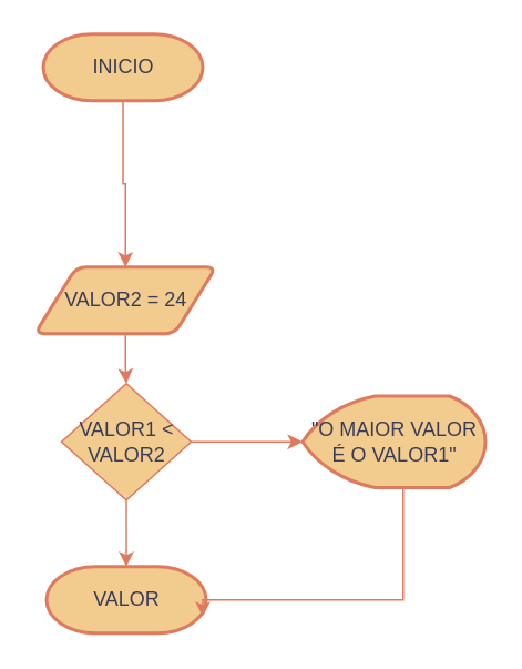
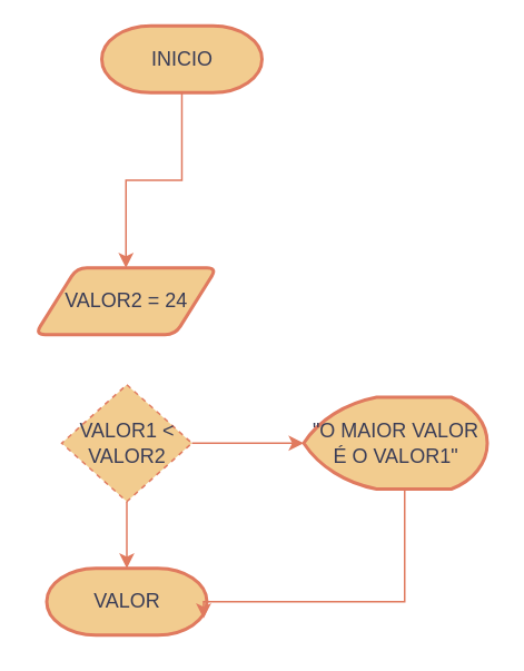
  <mxCell id="0" />
  <mxCell id="1" parent="0" />
  <mxCell id="2" value="" style="edgeStyle=orthogonalEdgeStyle;rounded=0;orthogonalLoop=1;jettySize=auto;html=1;labelBackgroundColor=none;strokeColor=#E07A5F;fontColor=default;" edge="1" parent="1" source="3" target="5"><mxGeometry relative="1" as="geometry" /></mxCell>
- <mxCell id="3" value="INICIO" style="strokeWidth=2;html=1;shape=mxgraph.flowchart.terminator;whiteSpace=wrap;labelBackgroundColor=none;fillColor=#F2CC8F;strokeColor=#E07A5F;fontColor=#393C56;" vertex="1" parent="1"><mxGeometry x="25.5" y="20" width="96" height="40" as="geometry" /></mxCell>
- <mxCell id="4" value="" style="edgeStyle=orthogonalEdgeStyle;rounded=0;orthogonalLoop=1;jettySize=auto;html=1;labelBackgroundColor=none;strokeColor=#E07A5F;fontColor=default;" edge="1" parent="1" source="5" target="8"><mxGeometry relative="1" as="geometry" /></mxCell>
+ <mxCell id="3" value="INICIO" style="strokeWidth=2;html=1;shape=mxgraph.flowchart.terminator;whiteSpace=wrap;labelBackgroundColor=none;fillColor=#F2CC8F;strokeColor=#E07A5F;fontColor=#393C56;" vertex="1" parent="1"><mxGeometry x="60.5" y="15" width="96" height="40" as="geometry" /></mxCell>
  <mxCell id="5" value="VALOR2 = 24" style="shape=parallelogram;html=1;strokeWidth=2;perimeter=parallelogramPerimeter;whiteSpace=wrap;rounded=1;arcSize=12;size=0.23;labelBackgroundColor=none;fillColor=#F2CC8F;strokeColor=#E07A5F;fontColor=#393C56;" vertex="1" parent="1"><mxGeometry x="20.5" y="160" width="109" height="40" as="geometry" /></mxCell>
  <mxCell id="6" value="" style="edgeStyle=orthogonalEdgeStyle;rounded=0;orthogonalLoop=1;jettySize=auto;html=1;labelBackgroundColor=none;strokeColor=#E07A5F;fontColor=default;" edge="1" parent="1" source="8" target="9"><mxGeometry relative="1" as="geometry" /></mxCell>
  <mxCell id="7" value="" style="edgeStyle=orthogonalEdgeStyle;rounded=0;orthogonalLoop=1;jettySize=auto;html=1;labelBackgroundColor=none;strokeColor=#E07A5F;fontColor=default;" edge="1" parent="1" source="8"><mxGeometry relative="1" as="geometry"><mxPoint x="75.5" y="340" as="targetPoint" /></mxGeometry></mxCell>
- <mxCell id="8" value="VALOR1 &amp;lt; VALOR2" style="rhombus;whiteSpace=wrap;html=1;labelBackgroundColor=none;fillColor=#F2CC8F;strokeColor=#E07A5F;fontColor=#393C56;" vertex="1" parent="1"><mxGeometry x="36.5" y="230" width="78" height="70" as="geometry" /></mxCell>
+ <mxCell id="8" value="VALOR1 &amp;lt; VALOR2" style="rhombus;whiteSpace=wrap;html=1;labelBackgroundColor=none;fillColor=#F2CC8F;strokeColor=#E07A5F;fontColor=#393C56;dashed=1;" vertex="1" parent="1"><mxGeometry x="36.5" y="230" width="78" height="70" as="geometry" /></mxCell>
  <mxCell id="9" value="&quot;O MAIOR VALOR É O VALOR1&quot;" style="strokeWidth=2;html=1;shape=mxgraph.flowchart.display;whiteSpace=wrap;labelBackgroundColor=none;fillColor=#F2CC8F;strokeColor=#E07A5F;fontColor=#393C56;" vertex="1" parent="1"><mxGeometry x="181.5" y="237.5" width="110" height="55" as="geometry" /></mxCell>
  <mxCell id="10" value="VALOR" style="strokeWidth=2;html=1;shape=mxgraph.flowchart.terminator;whiteSpace=wrap;labelBackgroundColor=none;fillColor=#F2CC8F;strokeColor=#E07A5F;fontColor=#393C56;" vertex="1" parent="1"><mxGeometry x="27.5" y="340" width="96" height="40" as="geometry" /></mxCell>
  <mxCell id="11" style="edgeStyle=orthogonalEdgeStyle;rounded=0;orthogonalLoop=1;jettySize=auto;html=1;entryX=0.979;entryY=0.75;entryDx=0;entryDy=0;entryPerimeter=0;labelBackgroundColor=none;strokeColor=#E07A5F;fontColor=default;" edge="1" parent="1" source="9" target="10"><mxGeometry relative="1" as="geometry"><Array as="points"><mxPoint x="242" y="360" /><mxPoint x="122" y="360" /></Array></mxGeometry></mxCell>
